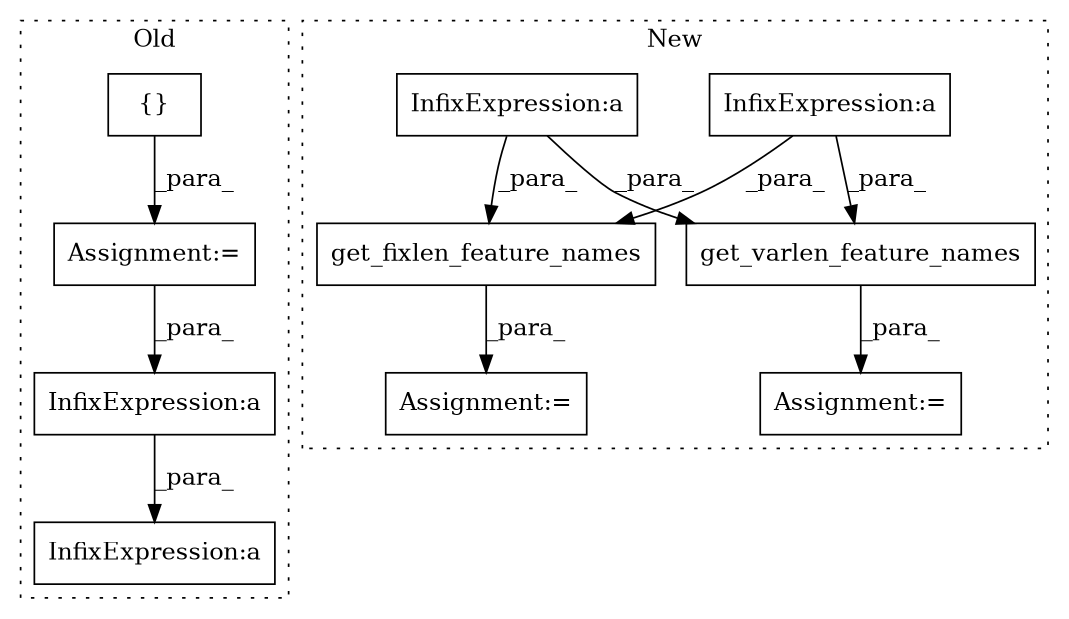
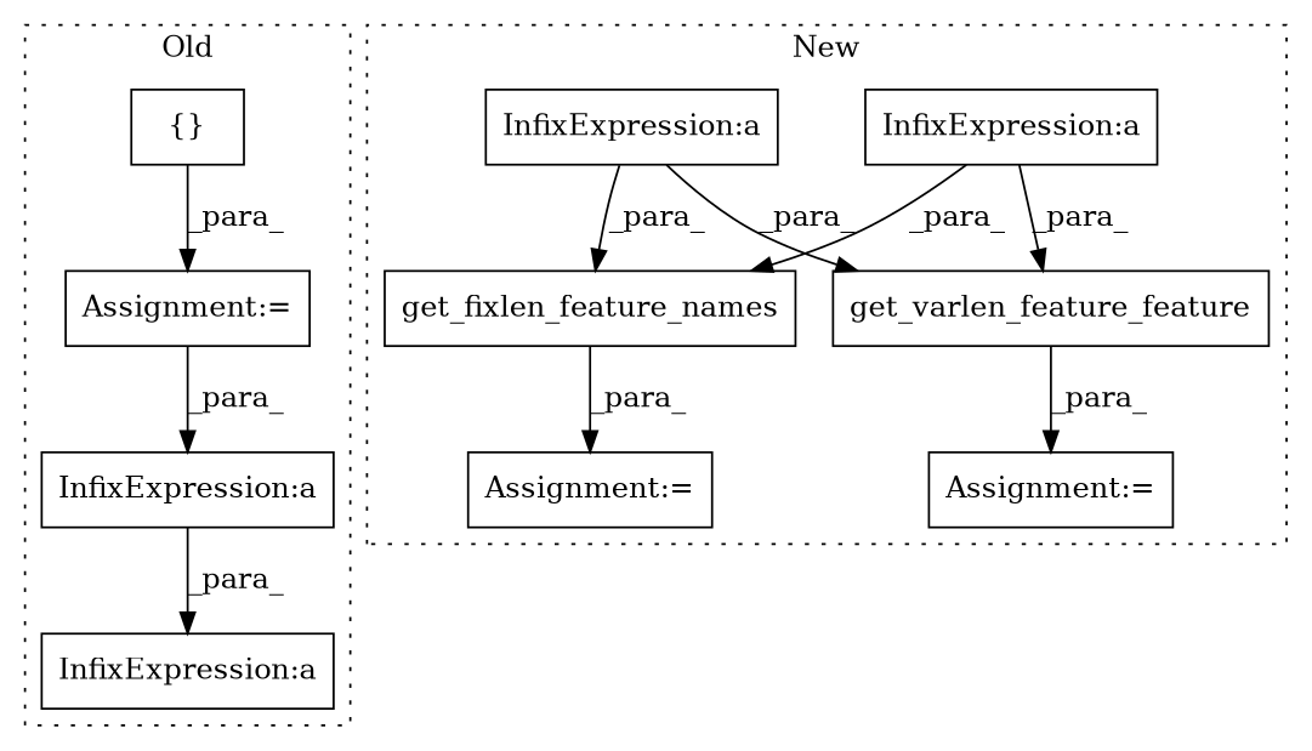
  digraph {
    node [a=27 l="25,1" shape=box]
    n1 [a=4 l="1,1" label="{}" s="686,708"]
    n2 [l=14 label="InfixExpression:a" s=1580]
    n3 [l=8 label="InfixExpression:a" s=1441]
    n4 [a=7 l=44 label="Assignment:=" s=1533]
    n5 [a=32 label=get_fixlen_feature_names s="1742,1782"]
    n6 [l=3 label="InfixExpression:a" s=1068]
    n7 [l=3 label="InfixExpression:a" s=1120]
    n8 [a=7 l=1 label="Assignment:=" s=1741]
-   n9 [a=32 label=get_varlen_feature_names s="1810,1850"]
+   n9 [a=32 label=get_varlen_feature_feature s="1810,1850"]
    n10 [a=7 l=39 label="Assignment:=" s=2078]
    subgraph cluster_1 {
      label=Old
      style=dotted
      n1
      n2
      n3
      n4
    }
    subgraph cluster_2 {
      label=New
      style=dotted
      n5
      n6
      n7
      n8
      n9
      n10
    }
    n1 -> n4 [label=_para_]
    n3 -> n2 [label=_para_]
    n4 -> n3 [label=_para_]
    n5 -> n8 [label=_para_]
    n6 -> n5 [label=_para_]
    n6 -> n9 [label=_para_]
    n7 -> n5 [label=_para_]
    n7 -> n9 [label=_para_]
    n9 -> n10 [label=_para_]
  }
